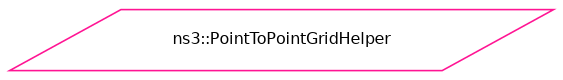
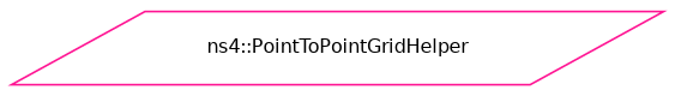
  digraph {
    rankdir=LR
-   n1 [color=deeppink fillcolor=white fontname=Helvetica fontsize=10 height=0.2 label="ns3::PointToPointGridHelper" shape=parallelogram style=filled width=0.4]
+   n1 [color=deeppink fillcolor=white fontname=Helvetica fontsize=10 height=0.2 label="ns4::PointToPointGridHelper" shape=parallelogram style=filled width=0.4]
  }
